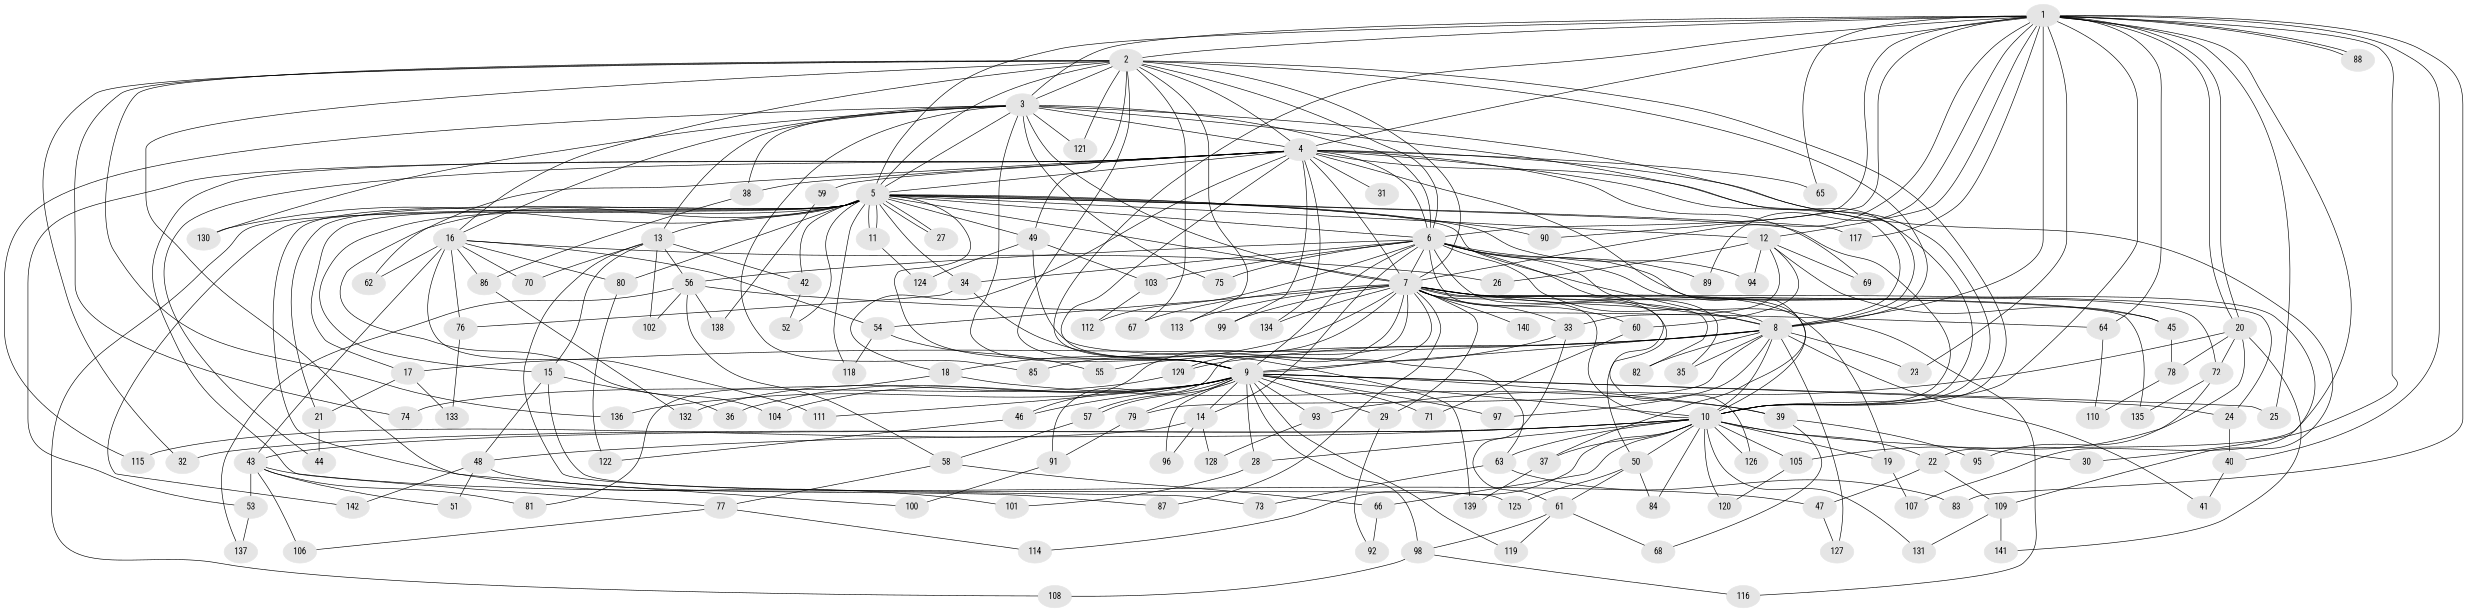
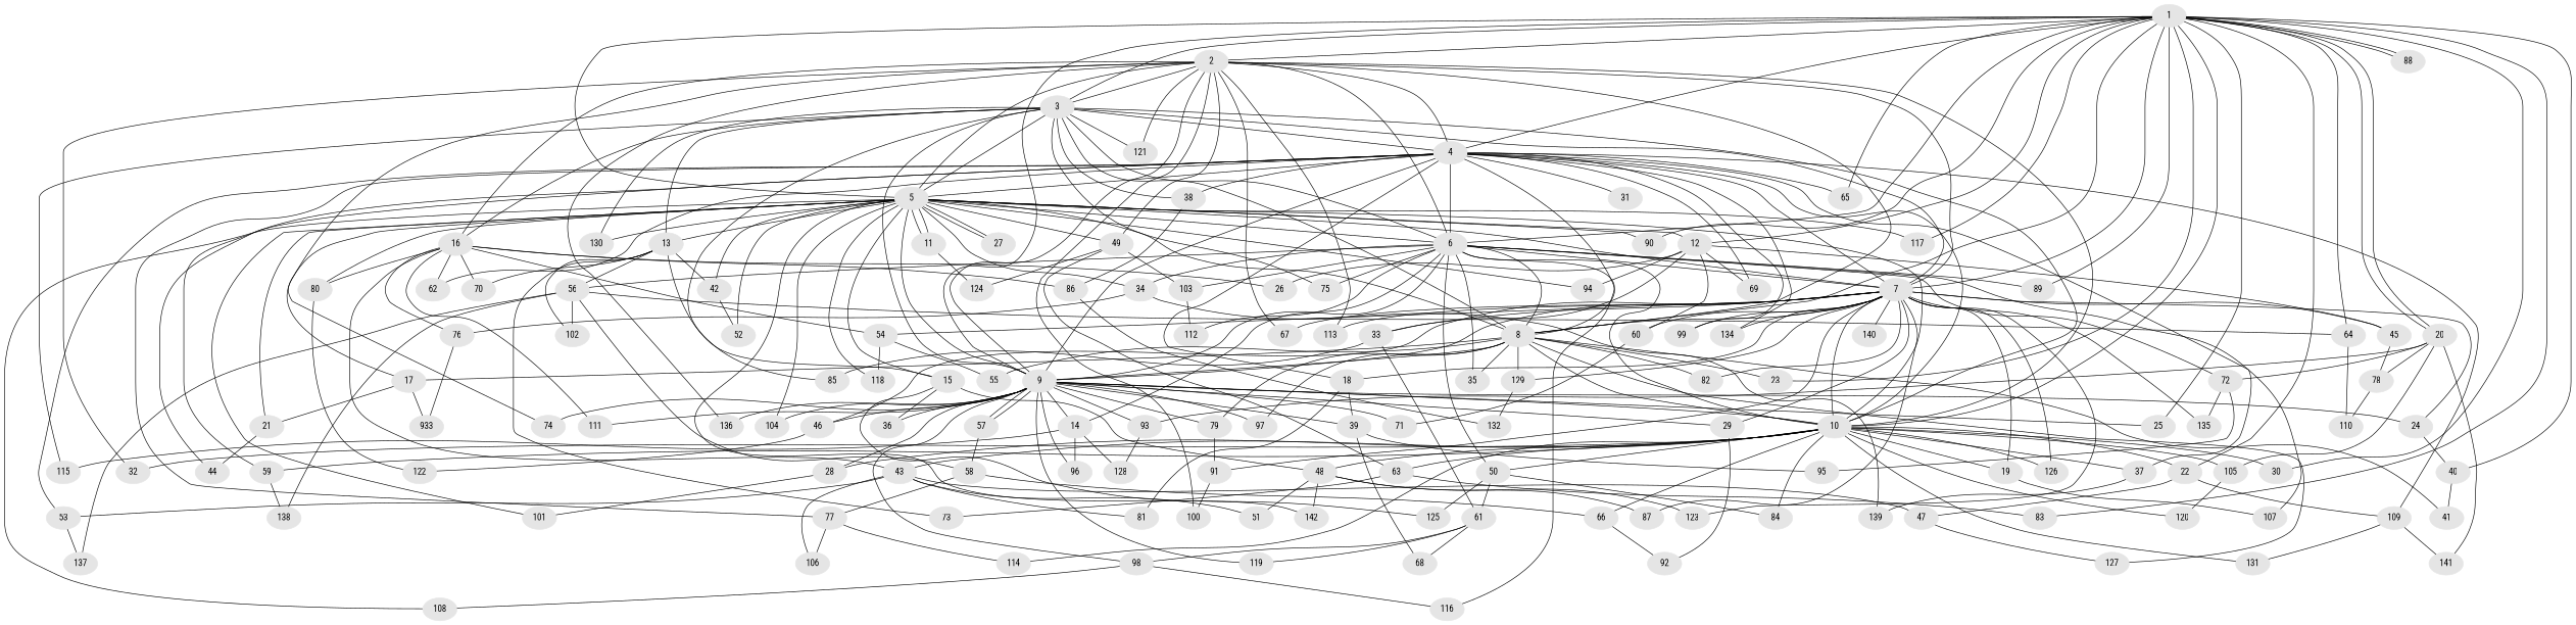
  graph {
    fontname="Roboto Condensed"
    node [color=gray90 fontname="Roboto Condensed" style=filled]
    edge [fontname="Roboto Condensed"]
    1
    2
    3
    4
    5
    6
    7
    8
    9
    10
    12
    20
    22
    23
    25
    30
    40
    64
    65
    83
    88
    89
    90
    117
    16
    32
    49
    67
    74
    100
    113
    121
    136
    13
    38
    75
    85
    115
    130
    18
    31
    37
    44
    53
    59
    62
    69
    77
    99
    109
    134
    11
    15
    17
    21
    27
    34
    42
    52
    80
    94
    101
    104
    108
    118
    142
    14
    35
    50
    56
    72
    103
    107
    112
    116
    19
    24
    29
    33
    45
    46
    54
    60
    82
    87
    91
+   123
    126
    129
    135
    140
    41
    55
    79
    97
    127
    28
    36
    39
    57
    71
    93
    96
    98
    111
    119
    43
    48
    63
    66
    84
    105
    114
    120
    131
    26
    78
    141
    47
    110
    70
    76
    86
    124
    73
    102
    81
    139
    137
    138
    106
    125
-   133
+   133 [label=933]
    122
    128
    61
    58
    95
    92
    132
    68
    51
    1 -- 2
    1 -- 3
    1 -- 4
    1 -- 5
    1 -- 6
    1 -- 7
    1 -- 8
    1 -- 9
    1 -- 10
    1 -- 12
    1 -- 20
    1 -- 20
    1 -- 22
    1 -- 23
    1 -- 25
    1 -- 30
    1 -- 40
    1 -- 64
    1 -- 65
    1 -- 83
    1 -- 88
    1 -- 88
    1 -- 89
    1 -- 90
    1 -- 117
    2 -- 3
    2 -- 4
    2 -- 5
    2 -- 6
    2 -- 7
    2 -- 8
    2 -- 9
    2 -- 10
    2 -- 16
    2 -- 32
    2 -- 49
    2 -- 67
    2 -- 74
    2 -- 100
    2 -- 113
    2 -- 121
    2 -- 136
    3 -- 4
    3 -- 5
    3 -- 6
    3 -- 7
    3 -- 8
    3 -- 9
    3 -- 10
    3 -- 16
    3 -- 121
    3 -- 13
    3 -- 38
    3 -- 75
    3 -- 85
    3 -- 115
    3 -- 130
    4 -- 5
    4 -- 6
    4 -- 7
    4 -- 8
    4 -- 9
    4 -- 10
    4 -- 65
    4 -- 38
    4 -- 18
    4 -- 31
    4 -- 37
    4 -- 44
    4 -- 53
    4 -- 59
    4 -- 62
    4 -- 69
    4 -- 77
    4 -- 99
    4 -- 109
    4 -- 134
    5 -- 6
    5 -- 7
    5 -- 8
    5 -- 9
    5 -- 10
    5 -- 12
    5 -- 90
    5 -- 117
    5 -- 49
    5 -- 13
    5 -- 130
    5 -- 11
    5 -- 11
    5 -- 15
    5 -- 17
    5 -- 21
    5 -- 27
    5 -- 27
    5 -- 34
    5 -- 42
    5 -- 52
    5 -- 80
    5 -- 94
    5 -- 101
    5 -- 104
    5 -- 108
    5 -- 118
    5 -- 142
    6 -- 7
    6 -- 8
    6 -- 9
    6 -- 10
    6 -- 89
    6 -- 75
    6 -- 34
    6 -- 14
    6 -- 35
    6 -- 50
    6 -- 56
    6 -- 72
    6 -- 103
    6 -- 107
    6 -- 112
    6 -- 116
    7 -- 8
    7 -- 9
    7 -- 10
    7 -- 67
    7 -- 113
    7 -- 18
    7 -- 99
    7 -- 134
    7 -- 19
    7 -- 24
    7 -- 29
    7 -- 33
    7 -- 45
    7 -- 46
    7 -- 54
    7 -- 60
    7 -- 82
    7 -- 87
    7 -- 91
+   7 -- 123
    7 -- 126
    7 -- 129
    7 -- 135
    7 -- 140
    8 -- 9
    8 -- 10
    8 -- 23
    8 -- 17
    8 -- 35
    8 -- 82
    8 -- 129
    8 -- 41
    8 -- 55
    8 -- 79
    8 -- 97
    8 -- 127
    9 -- 10
    9 -- 25
    9 -- 74
    9 -- 136
    9 -- 104
    9 -- 14
    9 -- 24
    9 -- 29
    9 -- 46
    9 -- 79
    9 -- 97
    9 -- 28
    9 -- 36
    9 -- 39
    9 -- 57
    9 -- 57
    9 -- 71
    9 -- 93
    9 -- 96
    9 -- 98
    9 -- 111
    9 -- 119
    10 -- 22
    10 -- 30
    10 -- 32
    10 -- 37
+   10 -- 59
    10 -- 50
    10 -- 19
    10 -- 126
    10 -- 28
    10 -- 43
    10 -- 48
    10 -- 63
    10 -- 66
    10 -- 84
    10 -- 105
    10 -- 114
    10 -- 120
    10 -- 131
    12 -- 69
    12 -- 94
    12 -- 33
    12 -- 45
    12 -- 60
    12 -- 26
    20 -- 72
    20 -- 93
    20 -- 105
    20 -- 78
    20 -- 141
    22 -- 109
    22 -- 47
    40 -- 41
    64 -- 110
    16 -- 62
    16 -- 80
    16 -- 54
    16 -- 111
    16 -- 43
    16 -- 26
    16 -- 70
    16 -- 76
    16 -- 86
    49 -- 103
    49 -- 63
    49 -- 124
    13 -- 15
    13 -- 42
    13 -- 56
    13 -- 70
    13 -- 73
    13 -- 102
    38 -- 86
    18 -- 39
    18 -- 81
    37 -- 139
    53 -- 137
    59 -- 138
    77 -- 114
    77 -- 106
    109 -- 131
    109 -- 141
    11 -- 124
    15 -- 36
    15 -- 48
    15 -- 125
    17 -- 21
    17 -- 133
    21 -- 44
    34 -- 76
    34 -- 139
    42 -- 52
    80 -- 122
    14 -- 115
    14 -- 96
    14 -- 128
    50 -- 84
    50 -- 125
    50 -- 61
    56 -- 64
    56 -- 102
    56 -- 137
    56 -- 138
    56 -- 58
    72 -- 135
    72 -- 95
    103 -- 112
    19 -- 107
    24 -- 40
    29 -- 92
    33 -- 85
    33 -- 61
    45 -- 78
    46 -- 122
    54 -- 118
    54 -- 55
    60 -- 71
    91 -- 100
    129 -- 132
    79 -- 91
    28 -- 101
    39 -- 95
    39 -- 68
    57 -- 58
    93 -- 128
    98 -- 108
    98 -- 116
    43 -- 53
    43 -- 47
    43 -- 81
    43 -- 106
    43 -- 51
    48 -- 142
    48 -- 87
+   48 -- 123
    48 -- 51
    63 -- 83
    63 -- 73
    66 -- 92
    105 -- 120
    78 -- 110
    47 -- 127
    76 -- 133
    86 -- 132
    61 -- 98
    61 -- 119
    61 -- 68
    58 -- 77
    58 -- 66
  }
